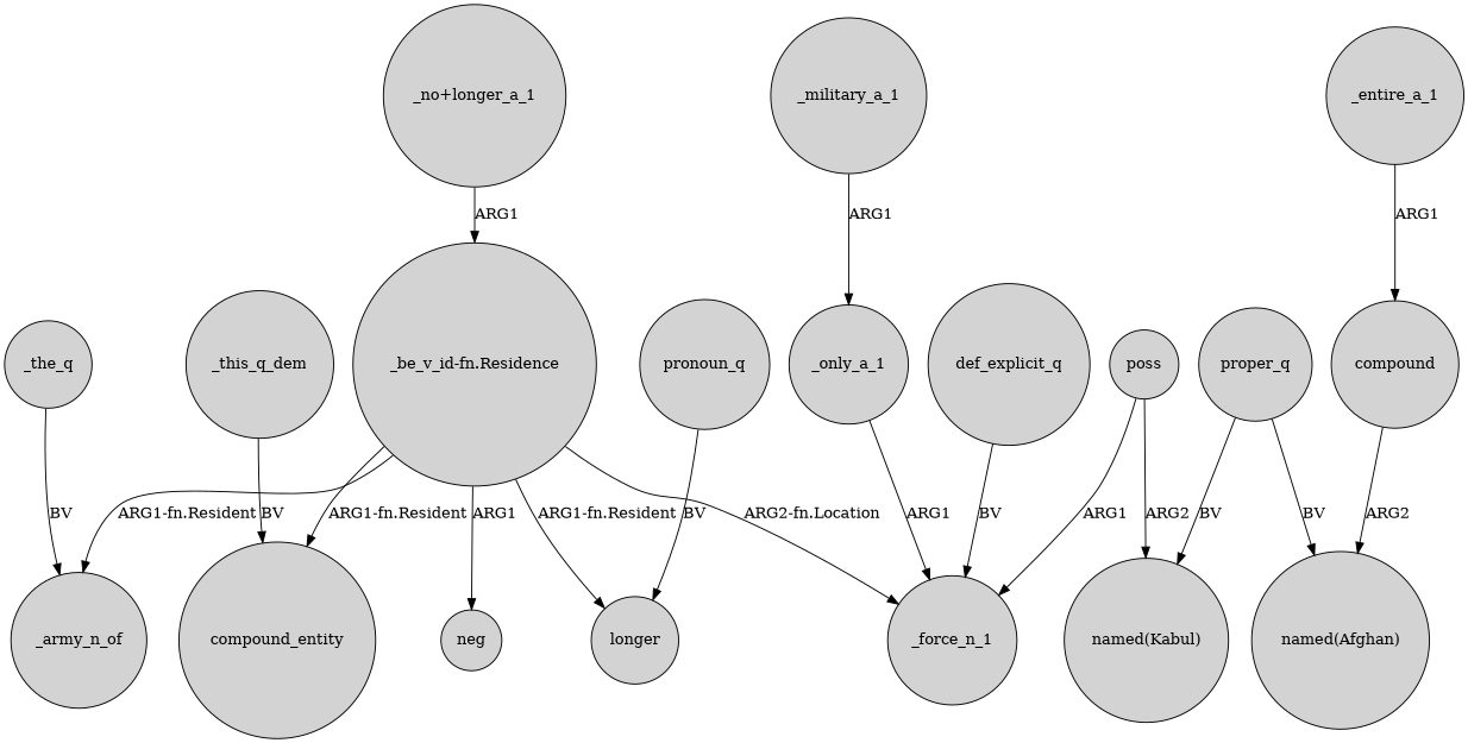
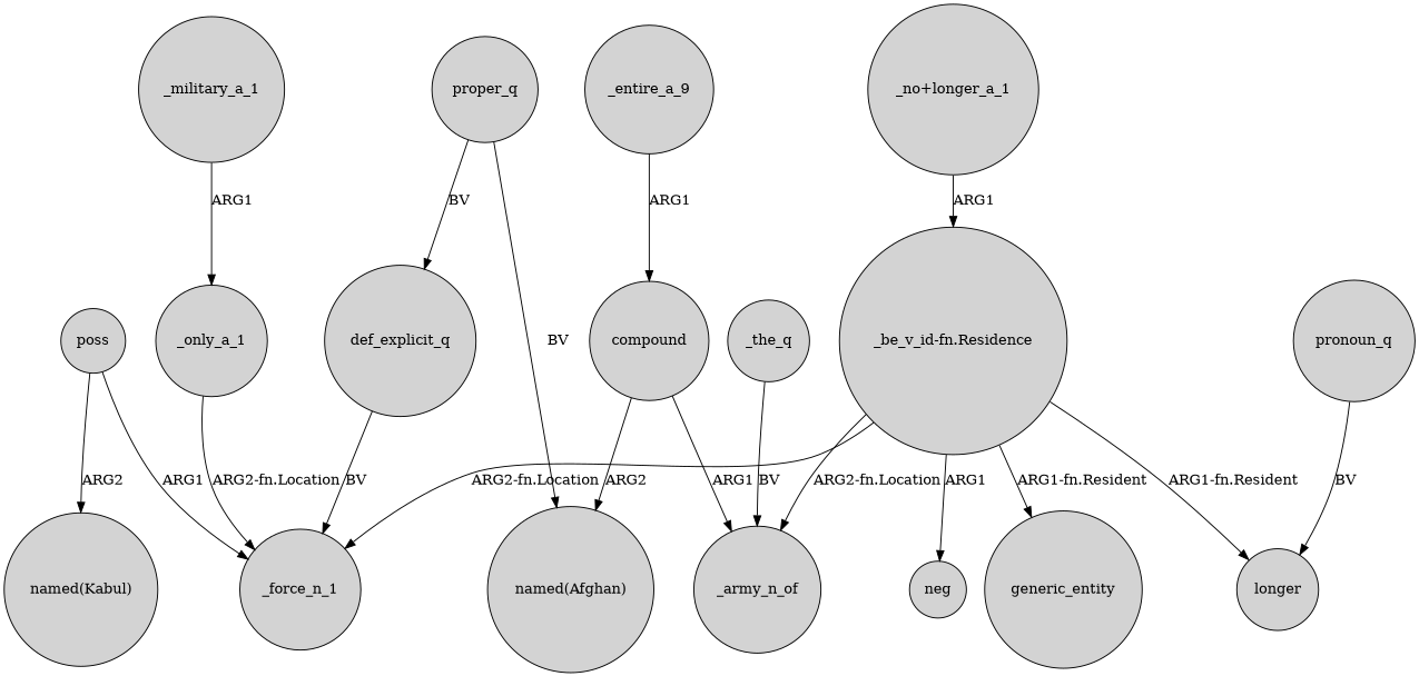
  digraph {
    node [shape=circle style=filled]
    _the_q
    _army_n_of
    "_be_v_id-fn.Residence"
    _force_n_1
    n5 [label=longer]
-   generic_entity [label=compound_entity]
+   generic_entity
    neg
    def_explicit_q
    pronoun_q
-   _entire_a_1
+   _entire_a_1 [label=_entire_a_9]
    compound
    _military_a_1
    _only_a_1
-   _this_q_dem
    proper_q
    "named(Kabul)"
    "named(Afghan)"
    poss
    "_no+longer_a_1"
    _the_q -> _army_n_of [label=BV]
-   "_be_v_id-fn.Residence" -> _army_n_of [label="ARG1-fn.Resident"]
+   "_be_v_id-fn.Residence" -> _army_n_of [label="ARG2-fn.Location"]
    "_be_v_id-fn.Residence" -> _force_n_1 [label="ARG2-fn.Location"]
    "_be_v_id-fn.Residence" -> n5 [label="ARG1-fn.Resident"]
    "_be_v_id-fn.Residence" -> generic_entity [label="ARG1-fn.Resident"]
    "_be_v_id-fn.Residence" -> neg [label=ARG1]
    def_explicit_q -> _force_n_1 [label=BV]
    pronoun_q -> n5 [label=BV]
    _entire_a_1 -> compound [label=ARG1]
+   compound -> _army_n_of [label=ARG1]
    compound -> "named(Afghan)" [label=ARG2]
    _military_a_1 -> _only_a_1 [label=ARG1]
-   _only_a_1 -> _force_n_1 [label=ARG1]
-   _this_q_dem -> generic_entity [label=BV]
-   proper_q -> "named(Kabul)" [label=BV]
+   _only_a_1 -> _force_n_1 [label="ARG2-fn.Location"]
+   proper_q -> def_explicit_q [label=BV]
    proper_q -> "named(Afghan)" [label=BV]
    poss -> _force_n_1 [label=ARG1]
    poss -> "named(Kabul)" [label=ARG2]
    "_no+longer_a_1" -> "_be_v_id-fn.Residence" [label=ARG1]
  }
